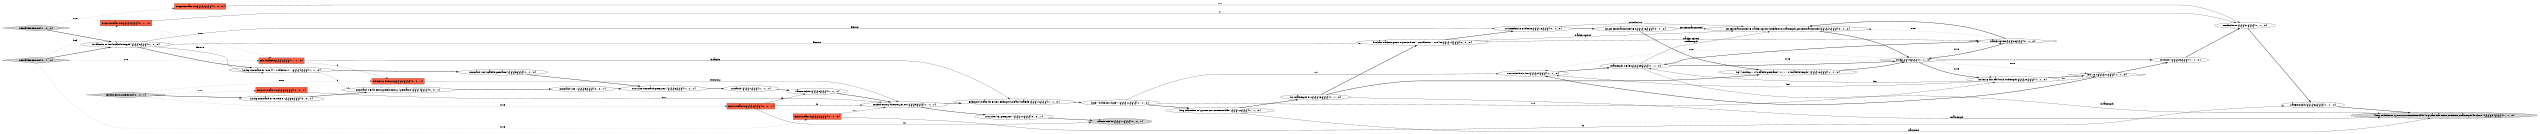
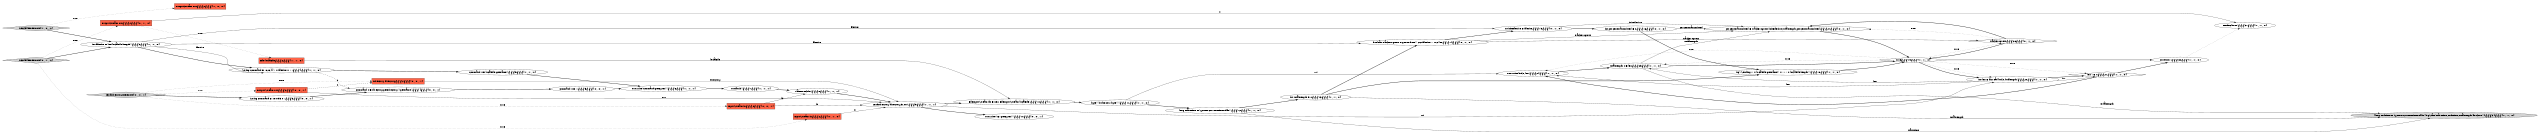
  digraph {
    rankdir=LR
    node [fillcolor=white shape=ellipse style=filled]
    edge [style=bold]
    n1 [label="String command = \"D0755 0 \"@@@3@@@['0', '0', '1']"]
    n2 [label="command += directory.getDirectory().getName()@@@4@@@['0', '0', '1']"]
    n3 [label="command += \"\"@@@5@@@['0', '0', '1']"]
    n4 [label="int initFilesize = filesize@@@15@@@['0', '1', '0']"]
    n5 [label="int percentTransmitted = 0@@@16@@@['0', '1', '0']"]
    n6 [label="percentTransmitted = trackProgress(initFilesize,totalLength,percentTransmitted)@@@27@@@['0', '1', '0']"]
    n7 [label="log(\"Sending: \" + localFile.getName() + \" : \" + localFile.length())@@@18@@@['1', '1', '0']"]
    n8 [label="true@@@19@@@['1', '1', '0']" shape=diamond]
    n9 [fillcolor=lightgray label="sendFileToRemote['0', '1', '0']" shape=diamond]
    n10 [fillcolor=tomato label="OutputStream out@@@2@@@['0', '1', '0']" shape=box]
    n11 [fillcolor=tomato label="File localFile@@@2@@@['1', '1', '0']" shape=box]
    n12 [label="int filesize = (int)localFile.length()@@@3@@@['1', '1', '0']"]
    n13 [fillcolor=tomato label="InputStream in@@@2@@@['0', '1', '0']" shape=box]
    n14 [label="sendAck(out)@@@31@@@['1', '1', '0']"]
    n15 [fillcolor=tomato label="Directory directory@@@2@@@['0', '0', '1']" shape=box]
    n16 [label="FileInputStream fis = new FileInputStream(localFile)@@@10@@@['1', '1', '0']"]
    n17 [label="String command = \"C0644 \" + filesize + \" \"@@@4@@@['1', '1', '0']"]
    n18 [label="boolean trackProgress = getVerbose() && filesize > 102400@@@14@@@['0', '1', '0']"]
    n19 [label="sendDirectory(directory,in,out)@@@9@@@['1', '1', '1']"]
-   n20 [label="waitForAck(in)@@@32@@@['1', '1', '0']"]
    n21 [label="out.write(buf,0,len)@@@24@@@['1', '1', '0']"]
    n22 [label="len <= 0@@@21@@@['1', '1', '0']" shape=diamond]
    n23 [label="totalLength += len@@@25@@@['1', '1', '0']"]
    n24 [label="int len = fis.read(buf,0,buf.length)@@@20@@@['1', '1', '0']"]
    n25 [label="out.flush()@@@30@@@['1', '1', '0']"]
    n26 [label="trackProgress@@@26@@@['0', '1', '0']" shape=diamond]
    n27 [fillcolor=lightgray label="{long endTime = System.currentTimeMillis()logStats(startTime,endTime,totalLength)fis.close()}@@@34@@@['1', '1', '0']"]
    n28 [label="out.write(\"E\".getBytes())@@@10@@@['0', '0', '1']"]
    n29 [label="command += localFile.getName()@@@5@@@['1', '1', '0']"]
    n30 [label="out.write(command.getBytes())@@@6@@@['1', '1', '1']"]
    n31 [label="waitForAck(in)@@@8@@@['1', '1', '1']"]
-   n32 [fillcolor=lightgray label="waitForAck(in)@@@11@@@['0', '0', '1']"]
    n33 [label="out.flush()@@@7@@@['1', '1', '1']"]
    n34 [label="int totalLength = 0@@@13@@@['1', '1', '0']"]
    n35 [label="byte(( buf = new byte((((@@@11@@@['1', '1', '0']"]
    n36 [fillcolor=tomato label="OutputStream out@@@2@@@['1', '0', '0']" shape=box]
    n37 [fillcolor=lightgray label="sendDirectoryToRemote['0', '0', '1']" shape=diamond]
    n38 [fillcolor=tomato label="OutputStream out@@@2@@@['0', '0', '1']" shape=box]
    n39 [fillcolor=tomato label="InputStream in@@@2@@@['0', '0', '1']" shape=box]
    n40 [fillcolor=lightgray label="sendFileToRemote['1', '0', '0']" shape=diamond]
    n41 [label="long startTime = System.currentTimeMillis()@@@12@@@['1', '1', '0']"]
    n1 -> n2
    n2 -> n3
    n3 -> n30
    n4 -> n5
    n4 -> n6 [label=initFilesize style=solid]
    n5 -> n6 [label=percentTransmitted style=solid]
    n5 -> n7
    n6 -> n8
    n7 -> n8
    n8 -> n21 [label=true style=dotted]
    n8 -> n22 [label=true style=dotted]
    n8 -> n23 [label=true style=dotted]
    n8 -> n24 [label=true style=dotted]
    n8 -> n24
    n8 -> n25
    n8 -> n26 [label=true style=dotted]
-   n9 -> n10 [label=buf style=dotted]
-   n9 -> n11 [label=true style=dotted]
+   n9 -> n10 [label=true style=dotted]
    n9 -> n12
    n9 -> n13 [label=true style=dotted]
    n10 -> n11 [label=true style=dotted]
    n10 -> n14 [label=0 style=solid]
-   n11 -> n15 [label=0 style=dashed]
+   n38 -> n15 [label=0 style=dashed]
    n11 -> n16 [label=localFile style=solid]
    n12 -> n4 [label=filesize style=solid]
    n12 -> n17
    n12 -> n17 [label=filesize style=solid]
    n12 -> n18 [label=filesize style=solid]
-   n13 -> n19 [label=out style=solid]
-   n13 -> n20 [label=in style=solid]
-   n14 -> n20
+   n13 -> n19 [label=in style=solid]
    n15 -> n19 [label=directory style=solid]
    n16 -> n35
    n17 -> n2 [label=0 style=dashed]
    n17 -> n29
    n18 -> n4
    n18 -> n6 [label=trackProgress style=solid]
    n18 -> n26 [label=trackProgress style=solid]
    n19 -> n16
    n19 -> n28
-   n20 -> n27
    n21 -> n23
    n22 -> n21
    n22 -> n25
    n23 -> n6 [label=totalLength style=solid]
    n23 -> n8
-   n23 -> n26
    n23 -> n27 [label=totalLength style=solid]
    n24 -> n21 [label=len style=solid]
    n24 -> n22
    n24 -> n22 [label=len style=solid]
    n24 -> n23 [label=len style=solid]
-   n25 -> n14
+   n25 -> n14 [style=dotted]
    n26 -> n6
    n26 -> n6 [label=true style=dotted]
    n26 -> n8
-   n28 -> n32
    n29 -> n30
    n30 -> n33
    n31 -> n19
    n33 -> n31
    n34 -> n7
    n34 -> n18
    n34 -> n27 [label=totalLength style=solid]
    n35 -> n21 [label=buf style=solid]
-   n35 -> n24 [label=buf style=solid]
+   n19 -> n24 [label=buf style=solid]
    n35 -> n41
-   n36 -> n14 [label=out style=solid]
    n37 -> n1
    n37 -> n15 [label=true style=dotted]
    n37 -> n38 [label=true style=dotted]
    n37 -> n39 [label=true style=dotted]
    n38 -> n19 [label=out style=solid]
    n39 -> n19 [label=in style=solid]
    n39 -> n31 [label=in style=solid]
-   n39 -> n32 [label=in style=solid]
    n40 -> n12
    n40 -> n36 [label=true style=dotted]
    n41 -> n27 [label=startTime style=solid]
    n41 -> n34
  }
